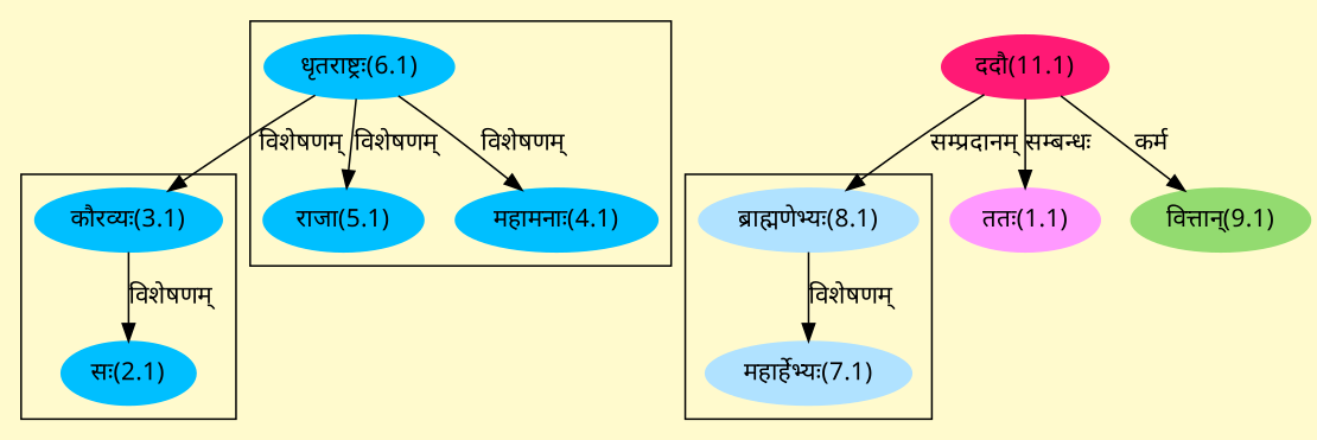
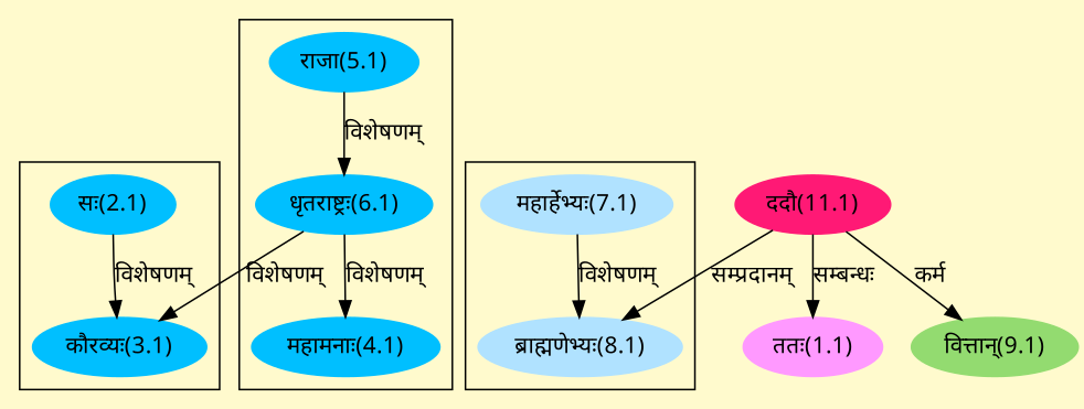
  digraph {
    bgcolor=lemonchiffon1
    compound=true
    fontname="Noto Sans"
    rankdir=BT
    node [color="#00BFFF" fontname="Noto Sans" style=filled]
    edge [dir=back fontname="Noto Sans"]
    n1 [label="सः(2.1)"]
    n2 [label="कौरव्यः(3.1)"]
    n3 [label="धृतराष्ट्रः(6.1)"]
    n4 [label="महामनाः(4.1)"]
    n5 [label="राजा(5.1)"]
    n6 [color="#B0E2FF" label="महार्हेभ्यः(7.1)"]
    n7 [color="#B0E2FF" label="ब्राह्मणेभ्यः(8.1)"]
    n8 [color="#FF1975" label="ददौ(11.1)"]
    n9 [color="#FF99FF" label="ततः(1.1)"]
    n10 [color="#93DB70" label="वित्तान्(9.1)"]
    subgraph cluster_1 {
      n1
      n2
    }
    subgraph cluster_2 {
      n3
      n4
      n5
    }
    subgraph cluster_3 {
      n6
      n7
    }
-   n1 -> n2 [label="विशेषणम्"]
+   n2 -> n1 [label="विशेषणम्"]
    n2 -> n3 [label="विशेषणम्"]
    n4 -> n3 [label="विशेषणम्"]
-   n5 -> n3 [label="विशेषणम्"]
-   n6 -> n7 [label="विशेषणम्"]
+   n3 -> n5 [label="विशेषणम्"]
+   n7 -> n6 [label="विशेषणम्"]
    n7 -> n8 [label="सम्प्रदानम्"]
    n9 -> n8 [label="सम्बन्धः"]
    n10 -> n8 [label="कर्म"]
  }
